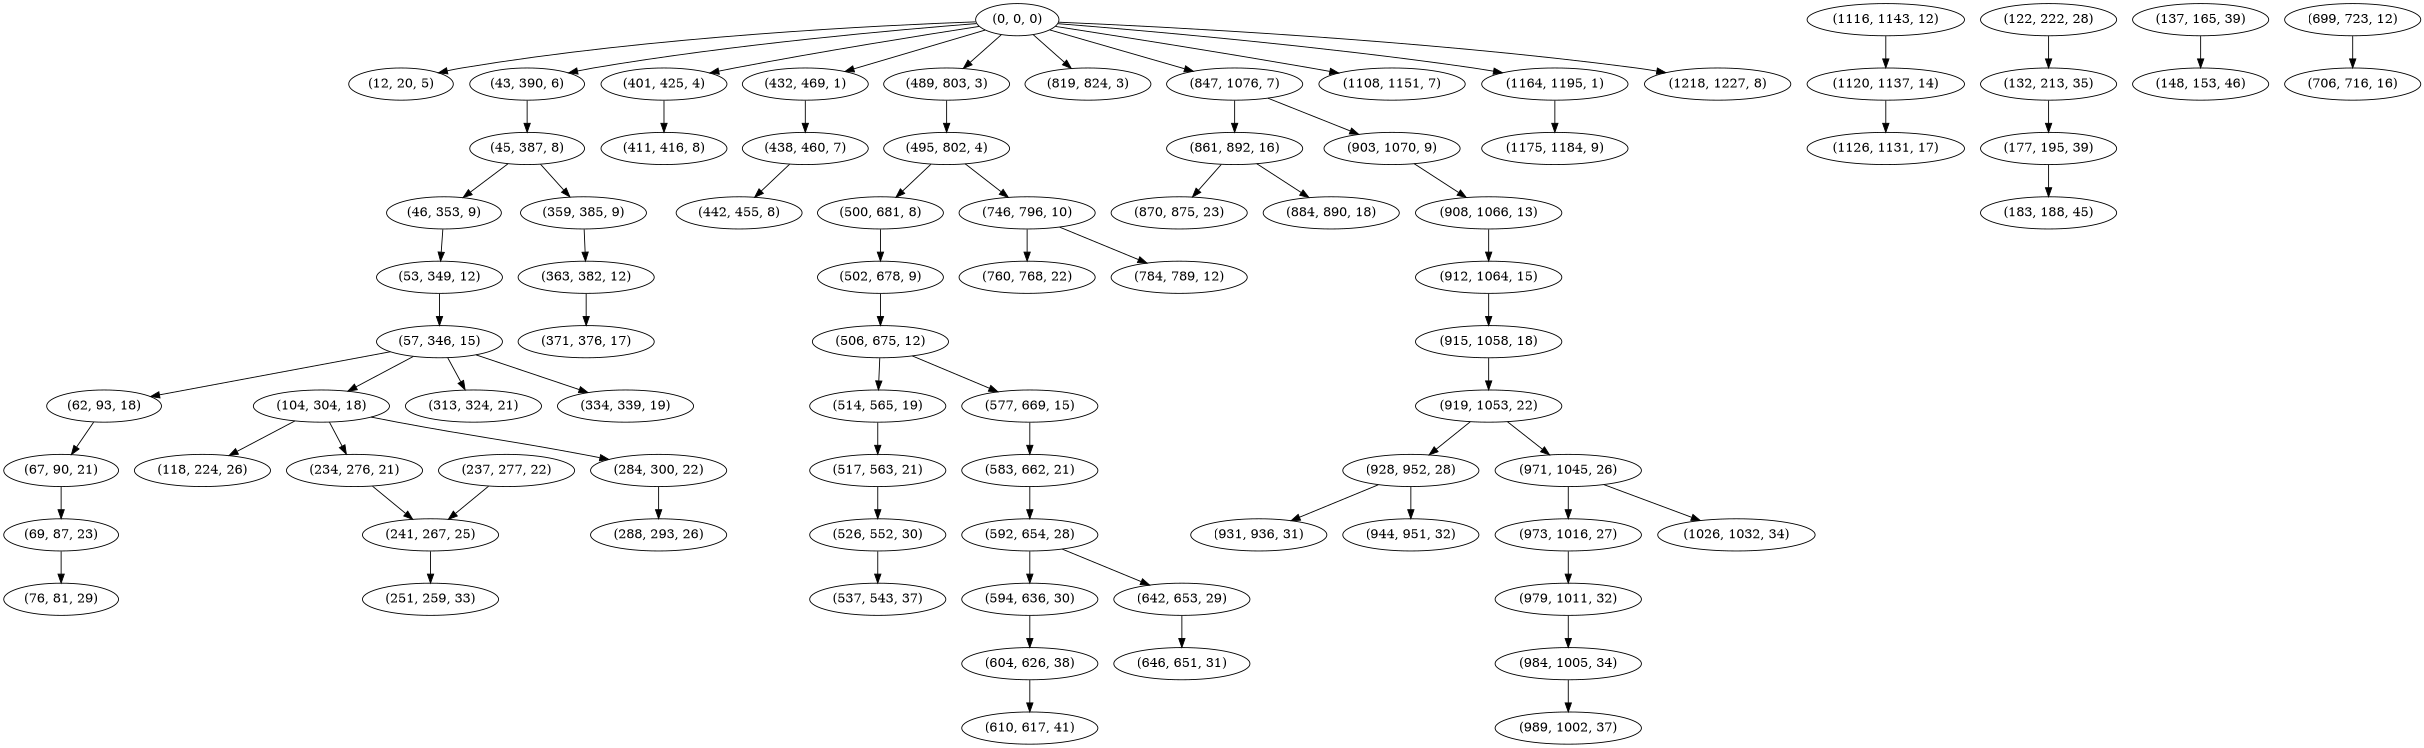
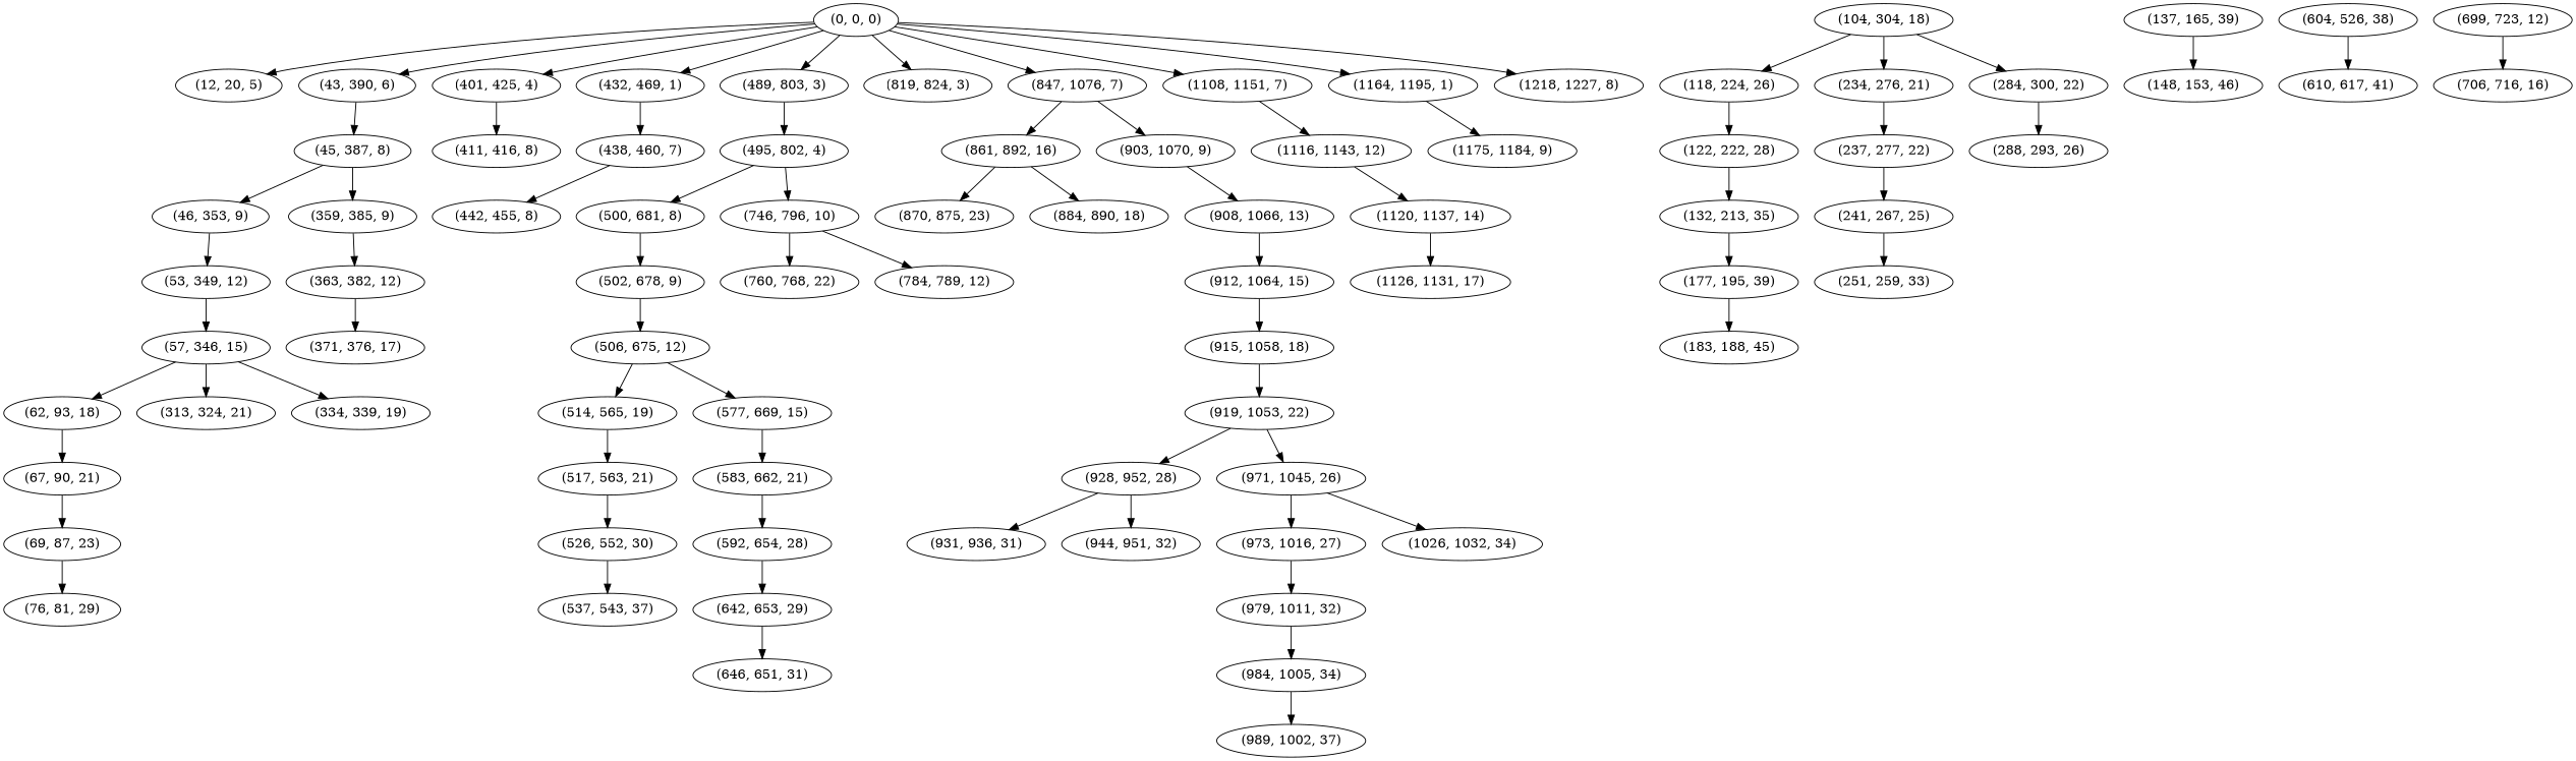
  digraph {
    "(0, 0, 0)"
    "(12, 20, 5)"
    "(43, 390, 6)"
    "(401, 425, 4)"
    "(432, 469, 1)"
    "(489, 803, 3)"
    "(819, 824, 3)"
    "(847, 1076, 7)"
    "(1108, 1151, 7)"
    "(1164, 1195, 1)"
    "(1218, 1227, 8)"
    "(45, 387, 8)"
    "(411, 416, 8)"
    "(438, 460, 7)"
    "(495, 802, 4)"
    "(861, 892, 16)"
    "(903, 1070, 9)"
    "(1116, 1143, 12)"
    "(1175, 1184, 9)"
    "(46, 353, 9)"
    "(359, 385, 9)"
    "(53, 349, 12)"
    "(363, 382, 12)"
    "(57, 346, 15)"
    "(62, 93, 18)"
    "(104, 304, 18)"
    "(313, 324, 21)"
    "(334, 339, 19)"
    "(67, 90, 21)"
    "(118, 224, 26)"
    "(234, 276, 21)"
    "(284, 300, 22)"
    "(69, 87, 23)"
    "(76, 81, 29)"
    "(122, 222, 28)"
    n36 [label="(237, 277, 22)"]
    "(288, 293, 26)"
    "(132, 213, 35)"
    "(177, 195, 39)"
    "(137, 165, 39)"
    "(148, 153, 46)"
    "(183, 188, 45)"
    "(241, 267, 25)"
    "(251, 259, 33)"
    "(371, 376, 17)"
    "(442, 455, 8)"
    "(500, 681, 8)"
    "(746, 796, 10)"
    "(502, 678, 9)"
    "(760, 768, 22)"
    "(784, 789, 12)"
    "(506, 675, 12)"
    "(514, 565, 19)"
    "(577, 669, 15)"
    "(517, 563, 21)"
    "(583, 662, 21)"
    "(526, 552, 30)"
    "(537, 543, 37)"
    "(592, 654, 28)"
-   "(594, 636, 30)"
    "(642, 653, 29)"
-   "(604, 626, 38)"
+   "(604, 626, 38)" [label="(604, 526, 38)"]
    "(646, 651, 31)"
    "(610, 617, 41)"
    "(699, 723, 12)"
    "(706, 716, 16)"
    "(870, 875, 23)"
    "(884, 890, 18)"
    "(908, 1066, 13)"
    "(912, 1064, 15)"
    "(915, 1058, 18)"
    "(919, 1053, 22)"
    n73 [label="(928, 952, 28)"]
    "(971, 1045, 26)"
    "(931, 936, 31)"
    "(944, 951, 32)"
    "(973, 1016, 27)"
    "(1026, 1032, 34)"
    "(979, 1011, 32)"
    "(984, 1005, 34)"
    "(989, 1002, 37)"
    "(1120, 1137, 14)"
    "(1126, 1131, 17)"
    "(0, 0, 0)" -> "(12, 20, 5)"
    "(0, 0, 0)" -> "(43, 390, 6)"
    "(0, 0, 0)" -> "(401, 425, 4)"
    "(0, 0, 0)" -> "(432, 469, 1)"
    "(0, 0, 0)" -> "(489, 803, 3)"
    "(0, 0, 0)" -> "(819, 824, 3)"
    "(0, 0, 0)" -> "(847, 1076, 7)"
    "(0, 0, 0)" -> "(1108, 1151, 7)"
    "(0, 0, 0)" -> "(1164, 1195, 1)"
    "(0, 0, 0)" -> "(1218, 1227, 8)"
    "(43, 390, 6)" -> "(45, 387, 8)"
    "(401, 425, 4)" -> "(411, 416, 8)"
    "(432, 469, 1)" -> "(438, 460, 7)"
    "(489, 803, 3)" -> "(495, 802, 4)"
    "(847, 1076, 7)" -> "(861, 892, 16)"
    "(847, 1076, 7)" -> "(903, 1070, 9)"
+   "(1108, 1151, 7)" -> "(1116, 1143, 12)"
    "(1164, 1195, 1)" -> "(1175, 1184, 9)"
    "(45, 387, 8)" -> "(46, 353, 9)"
    "(45, 387, 8)" -> "(359, 385, 9)"
    "(438, 460, 7)" -> "(442, 455, 8)"
    "(495, 802, 4)" -> "(500, 681, 8)"
    "(495, 802, 4)" -> "(746, 796, 10)"
    "(861, 892, 16)" -> "(870, 875, 23)"
    "(861, 892, 16)" -> "(884, 890, 18)"
    "(903, 1070, 9)" -> "(908, 1066, 13)"
    "(1116, 1143, 12)" -> "(1120, 1137, 14)"
    "(46, 353, 9)" -> "(53, 349, 12)"
    "(359, 385, 9)" -> "(363, 382, 12)"
    "(53, 349, 12)" -> "(57, 346, 15)"
    "(363, 382, 12)" -> "(371, 376, 17)"
    "(57, 346, 15)" -> "(62, 93, 18)"
-   "(57, 346, 15)" -> "(104, 304, 18)"
    "(57, 346, 15)" -> "(313, 324, 21)"
    "(57, 346, 15)" -> "(334, 339, 19)"
    "(62, 93, 18)" -> "(67, 90, 21)"
    "(104, 304, 18)" -> "(118, 224, 26)"
    "(104, 304, 18)" -> "(234, 276, 21)"
    "(104, 304, 18)" -> "(284, 300, 22)"
    "(67, 90, 21)" -> "(69, 87, 23)"
-   "(234, 276, 21)" -> "(241, 267, 25)"
+   "(118, 224, 26)" -> "(122, 222, 28)"
+   "(234, 276, 21)" -> n36
    "(284, 300, 22)" -> "(288, 293, 26)"
    "(69, 87, 23)" -> "(76, 81, 29)"
    "(122, 222, 28)" -> "(132, 213, 35)"
    n36 -> "(241, 267, 25)"
    "(132, 213, 35)" -> "(177, 195, 39)"
    "(177, 195, 39)" -> "(183, 188, 45)"
    "(137, 165, 39)" -> "(148, 153, 46)"
    "(241, 267, 25)" -> "(251, 259, 33)"
    "(500, 681, 8)" -> "(502, 678, 9)"
    "(746, 796, 10)" -> "(760, 768, 22)"
    "(746, 796, 10)" -> "(784, 789, 12)"
    "(502, 678, 9)" -> "(506, 675, 12)"
    "(506, 675, 12)" -> "(514, 565, 19)"
    "(506, 675, 12)" -> "(577, 669, 15)"
    "(514, 565, 19)" -> "(517, 563, 21)"
    "(577, 669, 15)" -> "(583, 662, 21)"
    "(517, 563, 21)" -> "(526, 552, 30)"
    "(583, 662, 21)" -> "(592, 654, 28)"
    "(526, 552, 30)" -> "(537, 543, 37)"
-   "(592, 654, 28)" -> "(594, 636, 30)"
    "(592, 654, 28)" -> "(642, 653, 29)"
-   "(594, 636, 30)" -> "(604, 626, 38)"
    "(642, 653, 29)" -> "(646, 651, 31)"
    "(604, 626, 38)" -> "(610, 617, 41)"
    "(699, 723, 12)" -> "(706, 716, 16)"
    "(908, 1066, 13)" -> "(912, 1064, 15)"
    "(912, 1064, 15)" -> "(915, 1058, 18)"
    "(915, 1058, 18)" -> "(919, 1053, 22)"
    "(919, 1053, 22)" -> n73
    "(919, 1053, 22)" -> "(971, 1045, 26)"
    n73 -> "(931, 936, 31)"
    n73 -> "(944, 951, 32)"
    "(971, 1045, 26)" -> "(973, 1016, 27)"
    "(971, 1045, 26)" -> "(1026, 1032, 34)"
    "(973, 1016, 27)" -> "(979, 1011, 32)"
    "(979, 1011, 32)" -> "(984, 1005, 34)"
    "(984, 1005, 34)" -> "(989, 1002, 37)"
    "(1120, 1137, 14)" -> "(1126, 1131, 17)"
  }
